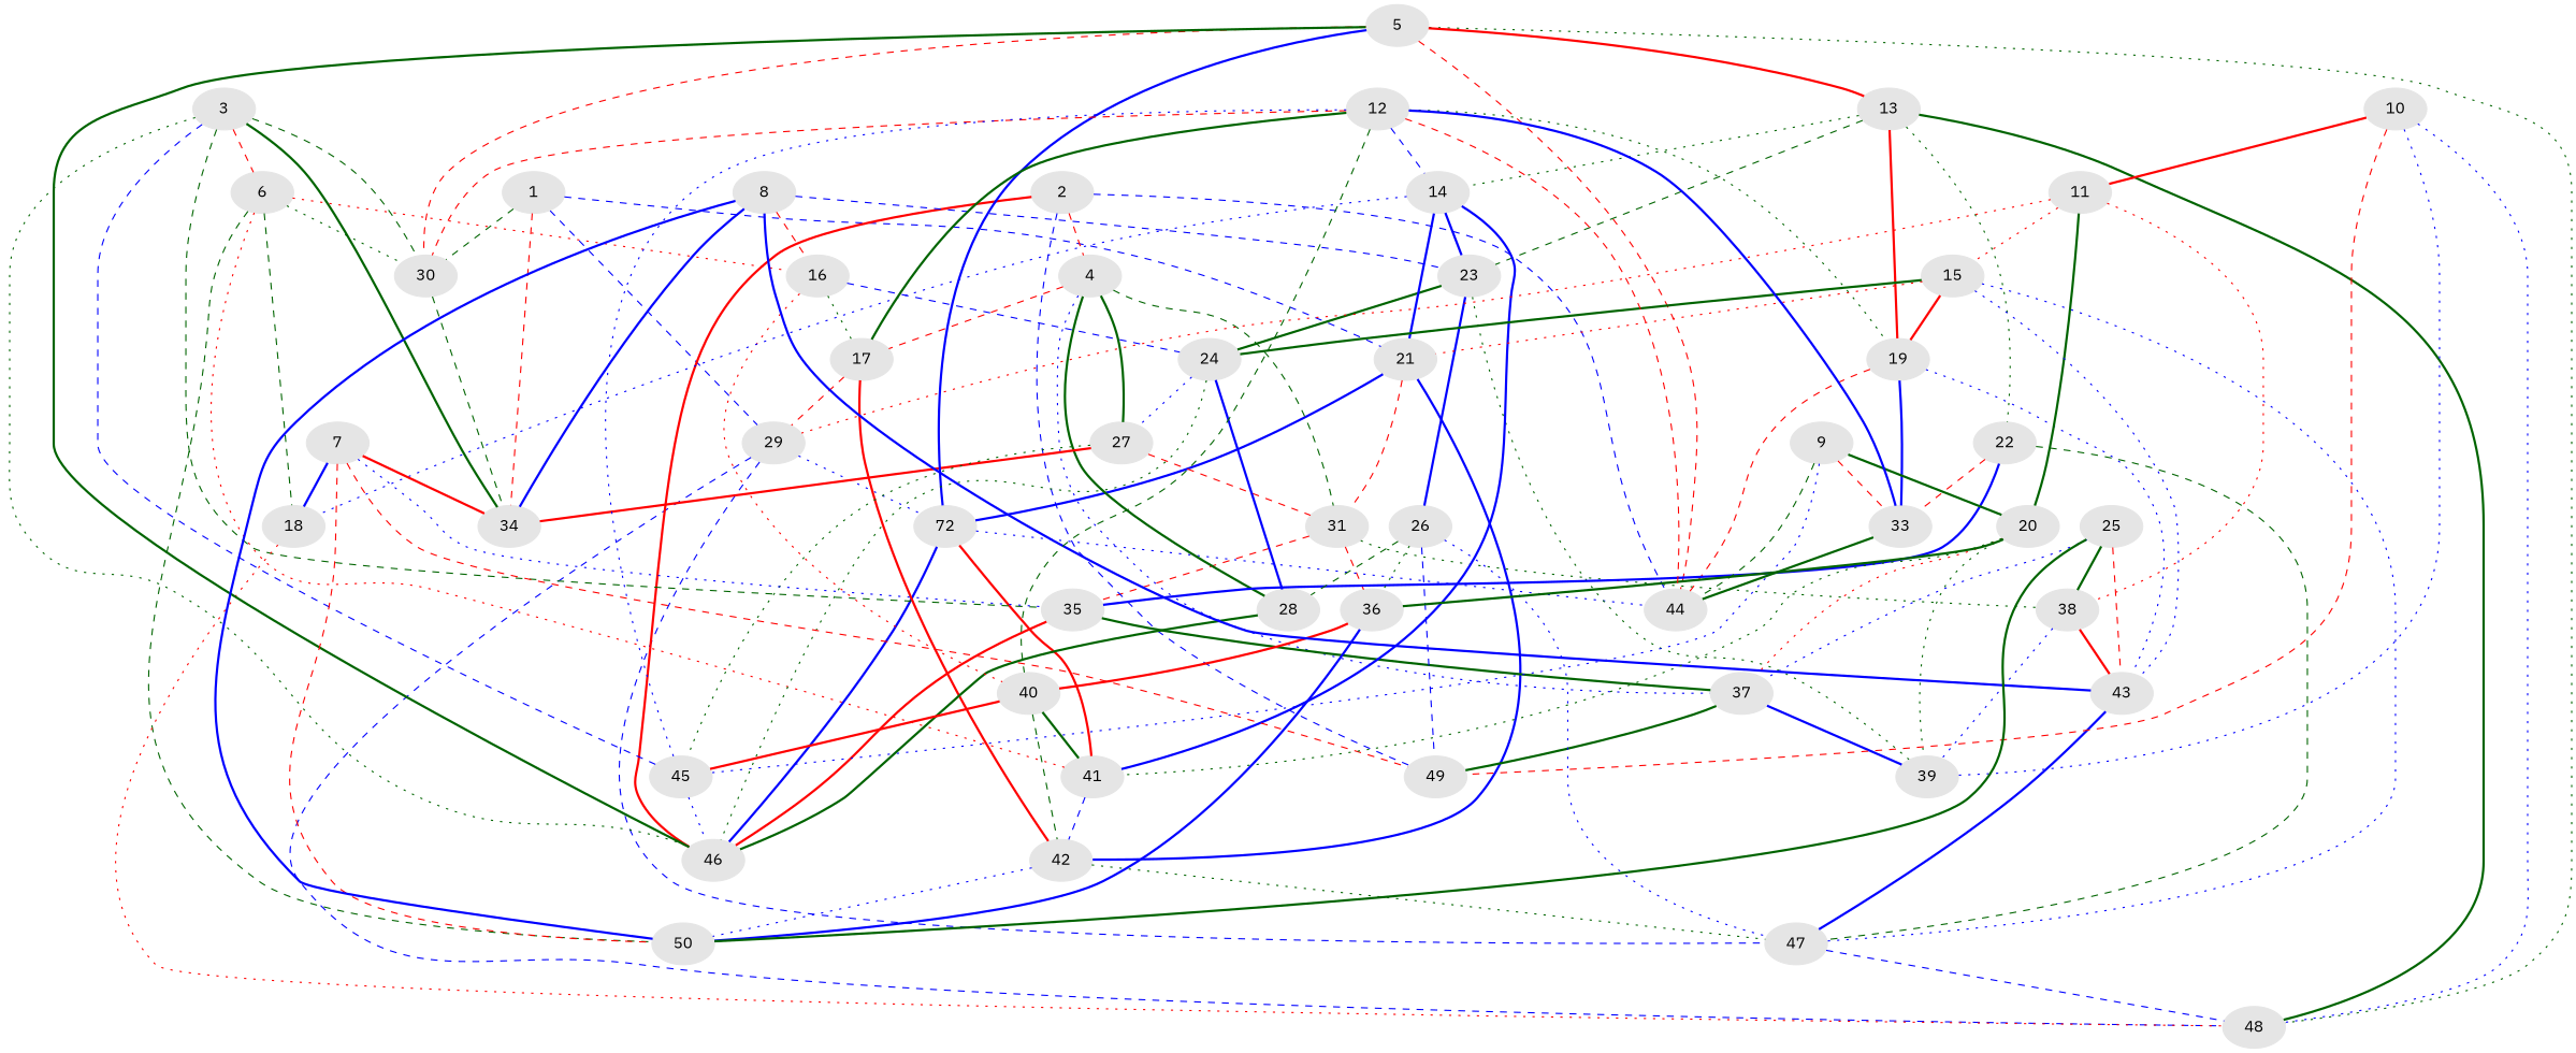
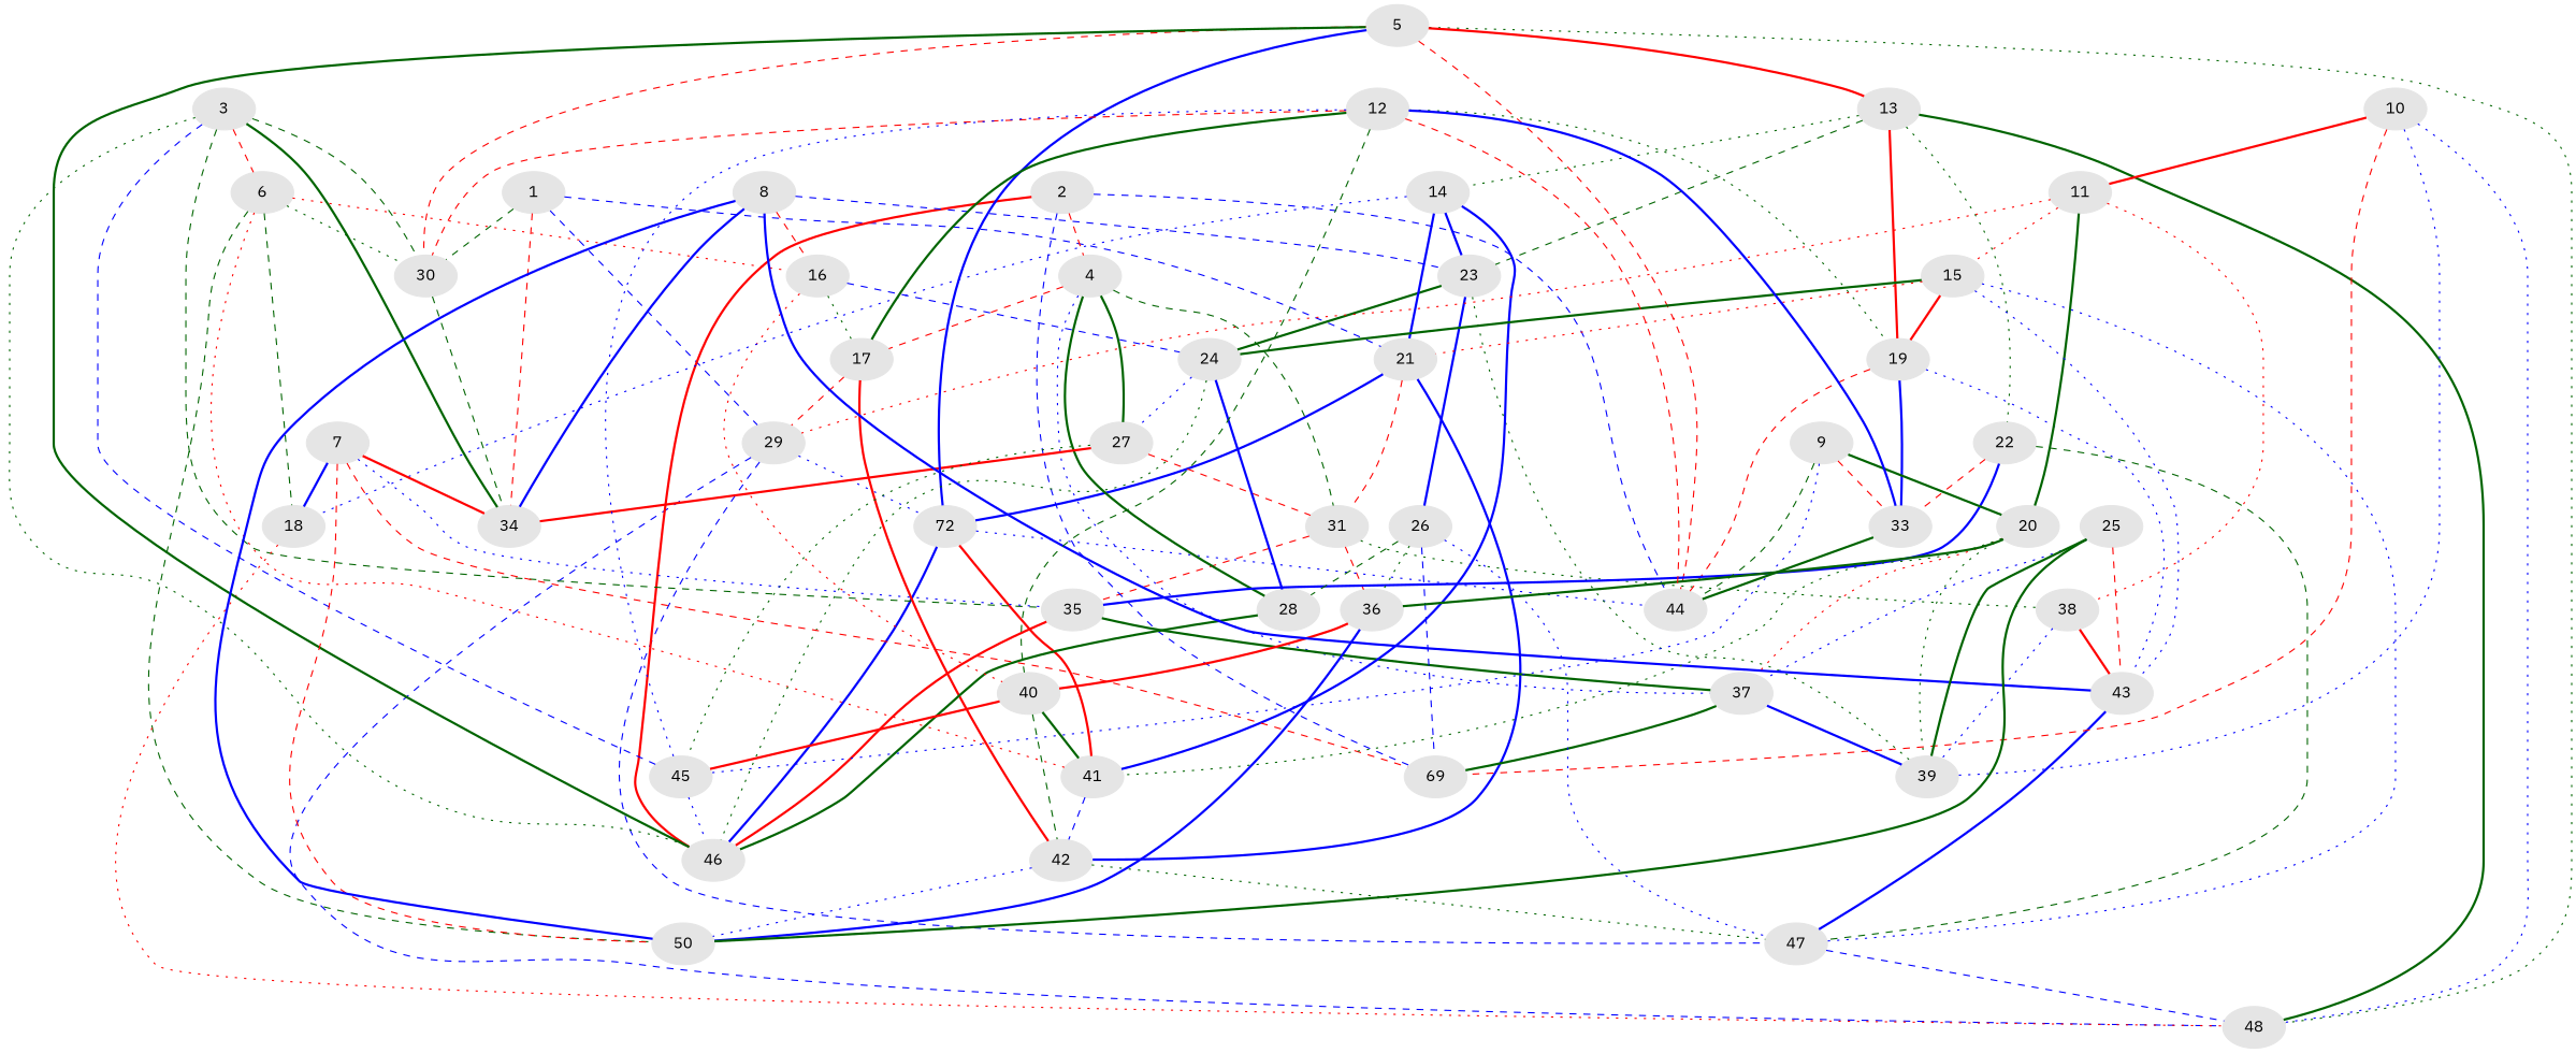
  graph {
    fontname="IBM Plex Sans"
    node [color=gray90 fontname="IBM Plex Sans" style=filled]
    edge [color=blue fontname="IBM Plex Sans" style=bold weight=1.0]
    1
    21
    29
    30
    34
    31
    n7 [label=72]
    42
    48
    47
    2
    4
    44
    46
-   49
+   49 [label=69]
    17
    27
    28
    37
    3
    6
    35
    45
    16
    18
    41
    50
    38
    36
    39
    5
    13
    23
    14
    19
    22
    40
    24
    7
    8
    43
    26
    9
    20
    33
    10
    11
    15
    12
    25
    1 -- 21 [style=dashed]
    1 -- 29 [style=dashed]
    1 -- 30 [color=darkgreen style=dashed]
    1 -- 34 [color=red style=dashed]
    21 -- 31 [color=red style=dashed]
    21 -- n7
    21 -- 42
    29 -- n7 [style=dotted]
    29 -- 48 [style=dashed]
    29 -- 47 [style=dashed]
    30 -- 34 [color=darkgreen style=dashed]
    31 -- 35 [color=red style=dashed]
    31 -- 38 [color=darkgreen style=dotted]
    31 -- 36 [color=red style=dashed weight=2.0]
    n7 -- 44 [style=dotted]
    n7 -- 46
    n7 -- 41 [color=red]
    42 -- 47 [color=darkgreen style=dotted]
    42 -- 50 [style=dotted]
    47 -- 48 [style=dashed]
    2 -- 4 [color=red style=dashed]
    2 -- 44 [style=dashed]
    2 -- 46 [color=red]
    2 -- 49 [style=dashed]
    4 -- 31 [color=darkgreen style=dashed]
    4 -- 17 [color=red style=dashed]
    4 -- 27 [color=darkgreen]
    4 -- 28 [color=darkgreen]
    4 -- 37 [style=dotted]
    17 -- 29 [color=red style=dashed weight=2.0]
    17 -- 42 [color=red]
    27 -- 34 [color=red]
    27 -- 31 [color=red style=dashed weight=2.0]
    27 -- 45 [color=darkgreen style=dotted]
    28 -- 46 [color=darkgreen]
    37 -- 49 [color=darkgreen]
    37 -- 39
    3 -- 30 [color=darkgreen style=dashed]
    3 -- 34 [color=darkgreen]
    3 -- 46 [color=darkgreen style=dotted]
    3 -- 6 [color=red style=dashed]
    3 -- 35 [color=darkgreen style=dashed]
    3 -- 45 [style=dashed]
    6 -- 30 [color=darkgreen style=dotted]
    6 -- 16 [color=red style=dotted]
    6 -- 18 [color=darkgreen style=dashed]
    6 -- 41 [color=red style=dotted]
    6 -- 50 [color=darkgreen style=dashed]
    35 -- 46 [color=red]
    35 -- 37 [color=darkgreen]
    45 -- 46 [style=dotted]
    16 -- 17 [color=darkgreen style=dotted]
    16 -- 40 [color=red style=dotted]
    16 -- 24 [style=dashed]
    18 -- 48 [color=red style=dotted]
    41 -- 42 [style=dashed]
    38 -- 39 [style=dotted]
    38 -- 43 [color=red]
    36 -- 50
    36 -- 40 [color=red]
    5 -- 30 [color=red style=dashed]
    5 -- n7
    5 -- 48 [color=darkgreen style=dotted]
    5 -- 44 [color=red style=dashed]
    5 -- 46 [color=darkgreen]
    5 -- 13 [color=red]
    13 -- 48 [color=darkgreen]
    13 -- 23 [color=darkgreen style=dashed]
    13 -- 14 [color=darkgreen style=dotted]
    13 -- 19 [color=red]
    13 -- 22 [color=darkgreen style=dotted]
    23 -- 39 [color=darkgreen style=dotted]
    23 -- 24 [color=darkgreen]
    23 -- 26
    14 -- 21
    14 -- 18 [style=dotted]
    14 -- 41
    14 -- 23
    19 -- 44 [color=red style=dashed]
    19 -- 43 [style=dotted]
    19 -- 33
    22 -- 47 [color=darkgreen style=dashed]
    22 -- 35
    22 -- 33 [color=red style=dashed]
    40 -- 42 [color=darkgreen style=dashed]
    40 -- 45 [color=red]
    40 -- 41 [color=darkgreen]
    24 -- 46 [color=darkgreen style=dotted]
    24 -- 27 [style=dotted]
    24 -- 28
    7 -- 34 [color=red]
    7 -- 49 [color=red style=dashed weight=2.0]
    7 -- 35 [style=dotted]
    7 -- 18
    7 -- 50 [color=red style=dashed]
    8 -- 34
    8 -- 16 [color=red style=dashed weight=2.0]
    8 -- 50
    8 -- 23 [style=dashed]
    8 -- 43
    43 -- 47
    26 -- 47 [style=dotted weight=2.0]
    26 -- 49 [style=dashed]
    26 -- 28 [color=darkgreen style=dashed]
    26 -- 36 [color=darkgreen style=dotted]
    9 -- 44 [color=darkgreen style=dashed]
    9 -- 45 [style=dotted]
    9 -- 20 [color=darkgreen]
    9 -- 33 [color=red style=dashed]
    20 -- 37 [color=red style=dotted]
    20 -- 41 [color=darkgreen style=dotted]
    20 -- 36 [color=darkgreen]
    20 -- 39 [color=darkgreen style=dotted]
    33 -- 44 [color=darkgreen weight=2.0]
    10 -- 48 [style=dotted]
    10 -- 49 [color=red style=dashed]
    10 -- 39 [style=dotted]
    10 -- 11 [color=red]
    11 -- 29 [color=red style=dotted weight=2.0]
    11 -- 38 [color=red style=dotted]
    11 -- 20 [color=darkgreen]
    11 -- 15 [color=red style=dotted]
    15 -- 21 [color=red style=dotted]
    15 -- 47 [style=dotted]
    15 -- 19 [color=red]
    15 -- 24 [color=darkgreen]
    15 -- 43 [style=dotted]
    12 -- 30 [color=red style=dashed]
    12 -- 44 [color=red style=dashed]
    12 -- 17 [color=darkgreen]
    12 -- 45 [style=dotted]
-   12 -- 14 [style=dashed]
    12 -- 19 [color=darkgreen style=dotted]
    12 -- 40 [color=darkgreen style=dashed]
    12 -- 33
    25 -- 37 [style=dotted]
    25 -- 50 [color=darkgreen]
-   25 -- 38 [color=darkgreen]
+   25 -- 39 [color=darkgreen]
    25 -- 43 [color=red style=dashed]
  }
